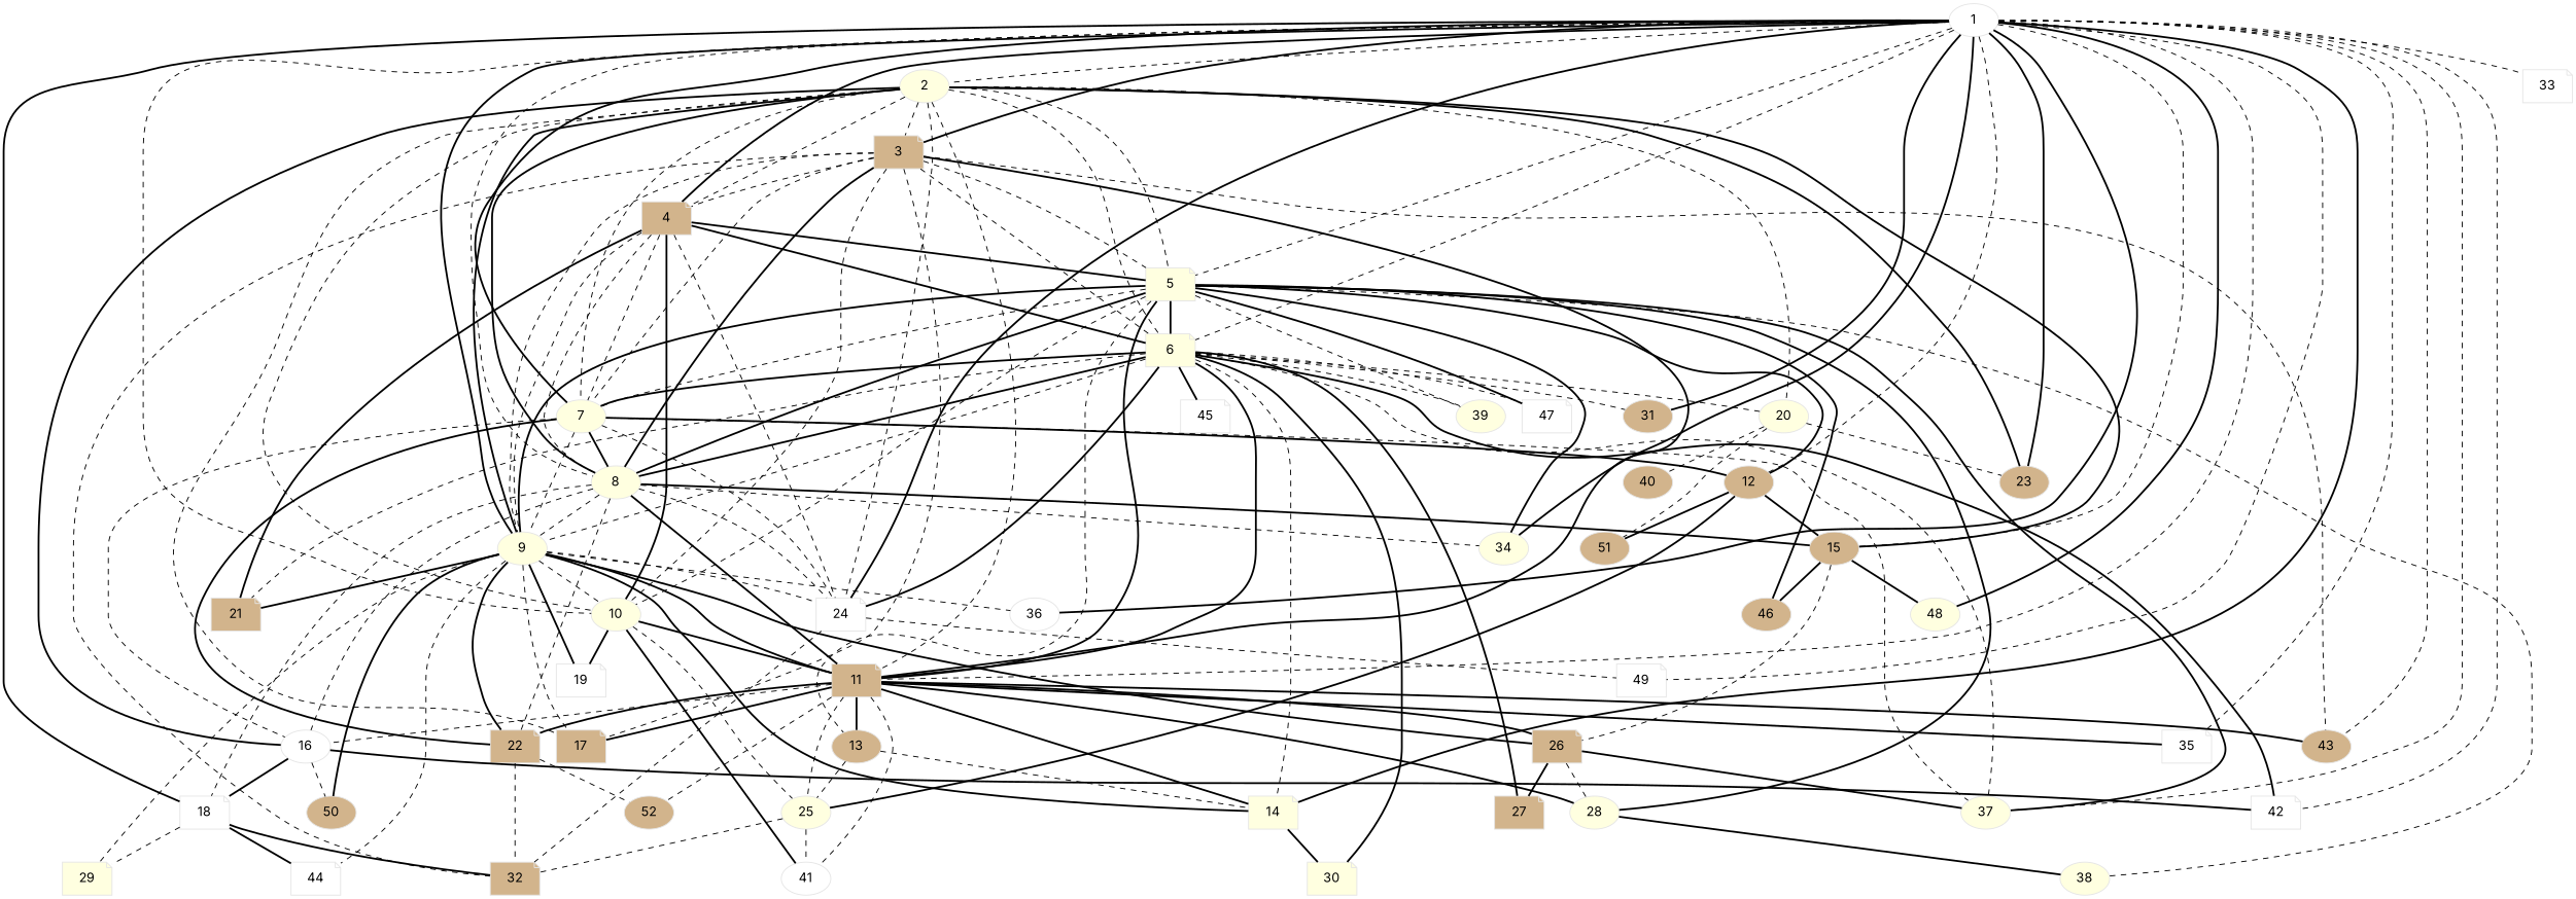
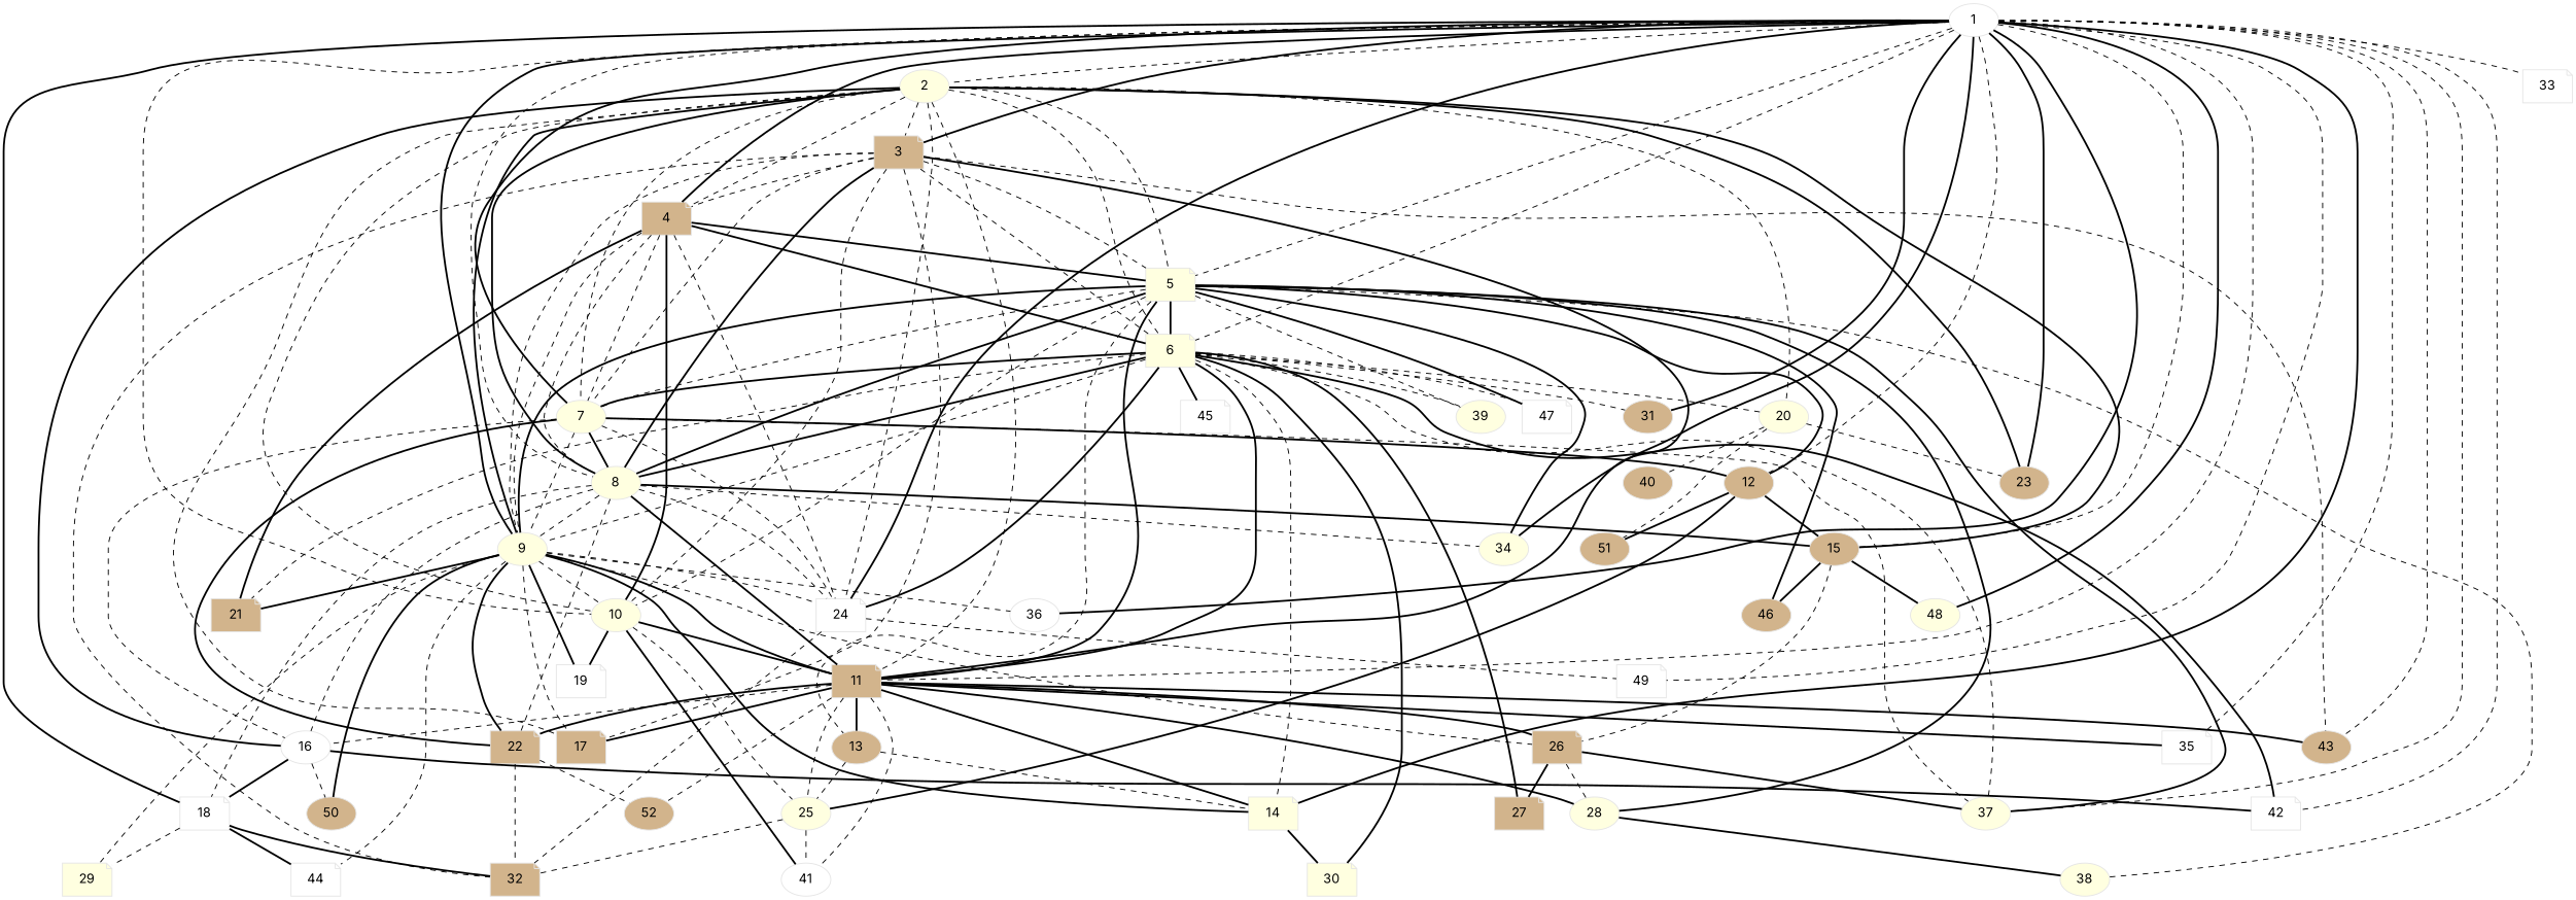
  graph {
    fontname=Inter
    node [color=gray90 fillcolor=tan fontname=Inter shape=ellipse style=filled]
    edge [fontname=Inter style=dashed weight=1.0]
    1 [fillcolor=white]
    2 [fillcolor=lightyellow]
    3 [shape=note]
    4 [shape=note]
    5 [fillcolor=lightyellow shape=note]
    6 [fillcolor=lightyellow shape=note]
    7 [fillcolor=lightyellow]
    8 [fillcolor=lightyellow]
    9 [fillcolor=lightyellow]
    10 [fillcolor=lightyellow]
    11 [shape=note]
    12
    14 [fillcolor=lightyellow shape=note]
    15
    18 [fillcolor=white shape=note]
    23
    24 [fillcolor=white shape=note]
    31
    33 [fillcolor=white shape=note]
    34 [fillcolor=lightyellow]
    35 [fillcolor=white shape=note]
    36 [fillcolor=white]
    37 [fillcolor=lightyellow]
    42 [fillcolor=white shape=note]
    43
    48 [fillcolor=lightyellow]
    49 [fillcolor=white shape=note]
    16 [fillcolor=white]
    17 [shape=note]
    20 [fillcolor=lightyellow]
    32 [shape=note]
    21 [shape=note]
    13
    28 [fillcolor=lightyellow]
    38 [fillcolor=lightyellow]
    39 [fillcolor=lightyellow]
    46
    47 [fillcolor=white shape=note]
    27 [shape=note]
    30 [fillcolor=lightyellow shape=note]
    45 [fillcolor=white shape=note]
    22 [shape=note]
    26 [shape=note]
    19 [fillcolor=white shape=note]
    29 [fillcolor=lightyellow shape=note]
    44 [fillcolor=white shape=note]
    50
    25 [fillcolor=lightyellow]
    41 [fillcolor=white]
    52
    51
    40
    1 -- 2 [weight=2.0]
    1 -- 3 [style=bold]
    1 -- 4 [style=bold]
    1 -- 5
    1 -- 6
    1 -- 7 [style=bold weight=2.0]
    1 -- 8 [weight=2.0]
    1 -- 9 [style=bold]
    1 -- 10
    1 -- 11 [weight=2.0]
    1 -- 12
    1 -- 14 [style=bold]
    1 -- 15
    1 -- 18 [style=bold]
    1 -- 23 [style=bold weight=3.0]
    1 -- 24 [style=bold weight=2.0]
    1 -- 31 [style=bold]
    1 -- 33
    1 -- 34 [style=bold]
    1 -- 35
    1 -- 36 [style=bold]
    1 -- 37
    1 -- 42
    1 -- 43
    1 -- 48 [style=bold]
    1 -- 49
    2 -- 3 [weight=3.0]
    2 -- 4 [weight=2.0]
    2 -- 5 [weight=3.0]
    2 -- 6 [weight=2.0]
    2 -- 7 [weight=3.0]
    2 -- 8 [style=bold weight=3.0]
    2 -- 9 [style=bold weight=2.0]
    2 -- 10
    2 -- 11 [weight=2.0]
    2 -- 15 [style=bold]
    2 -- 23 [style=bold weight=4.0]
    2 -- 24
    2 -- 16 [style=bold]
    2 -- 17
    2 -- 20
    3 -- 4
    3 -- 5
    3 -- 6 [weight=2.0]
    3 -- 7
    3 -- 8 [style=bold]
    3 -- 9
    3 -- 10
    3 -- 11 [style=bold weight=2.0]
    3 -- 43
    3 -- 17
    3 -- 32
    4 -- 5 [style=bold]
    4 -- 6 [style=bold]
    4 -- 7
    4 -- 8
    4 -- 9 [weight=2.0]
    4 -- 10 [style=bold weight=8.0]
    4 -- 24
    4 -- 21 [style=bold]
    5 -- 6 [style=bold weight=2.0]
    5 -- 7
    5 -- 8 [style=bold]
    5 -- 9 [style=bold]
    5 -- 10
    5 -- 11 [style=bold]
    5 -- 12 [style=bold]
    5 -- 34 [style=bold]
    5 -- 37 [style=bold]
    5 -- 13
    5 -- 28 [style=bold]
    5 -- 38
    5 -- 39
    5 -- 46 [style=bold]
    5 -- 47 [style=bold]
    6 -- 7 [style=bold]
    6 -- 8 [style=bold]
    6 -- 9 [weight=2.0]
    6 -- 11 [style=bold]
    6 -- 14
    6 -- 24 [style=bold]
    6 -- 31
    6 -- 37
    6 -- 42 [style=bold]
    6 -- 20
    6 -- 21
    6 -- 39
    6 -- 47
    6 -- 27 [style=bold]
    6 -- 30 [style=bold]
    6 -- 45 [style=bold]
    7 -- 8 [style=bold]
    7 -- 9
    7 -- 12 [style=bold weight=2.0]
    7 -- 24 [weight=9.0]
    7 -- 37
    7 -- 16
    7 -- 22 [style=bold]
    8 -- 9 [weight=2.0]
    8 -- 11 [style=bold weight=18.0]
    8 -- 15 [style=bold]
    8 -- 18
    8 -- 24
    8 -- 34
    8 -- 16
    8 -- 22
    9 -- 10
    9 -- 11 [style=bold weight=2.0]
    9 -- 14 [style=bold]
    9 -- 24 [weight=2.0]
    9 -- 36
    9 -- 17
    9 -- 21 [style=bold]
    9 -- 22 [style=bold]
-   9 -- 26 [style=bold]
+   9 -- 26
    9 -- 19 [style=bold]
    9 -- 29
    9 -- 44
    9 -- 50 [style=bold]
    10 -- 11 [style=bold]
    10 -- 19 [style=bold]
    10 -- 25
    10 -- 41 [style=bold]
    11 -- 14 [style=bold]
    11 -- 35 [style=bold]
    11 -- 43 [style=bold]
    11 -- 16
    11 -- 17 [style=bold]
    11 -- 13 [style=bold]
    11 -- 28 [style=bold]
    11 -- 22 [style=bold weight=2.0]
    11 -- 26 [style=bold weight=2.0]
    11 -- 25
    11 -- 41
    11 -- 52
    12 -- 15 [style=bold]
    12 -- 25 [style=bold]
    12 -- 51 [style=bold]
    14 -- 30 [style=bold]
    15 -- 48 [style=bold]
    15 -- 46 [style=bold]
    15 -- 26
    18 -- 32 [style=bold]
    18 -- 29
    18 -- 44 [style=bold]
    24 -- 49
    24 -- 32
    16 -- 18 [style=bold]
    16 -- 42 [style=bold]
    16 -- 50
    20 -- 23
    20 -- 51
    20 -- 40
    13 -- 14
    13 -- 25
    28 -- 38 [style=bold]
    22 -- 32
    22 -- 52
    26 -- 37 [style=bold]
    26 -- 28
    26 -- 27 [style=bold]
    25 -- 32
    25 -- 41
  }
